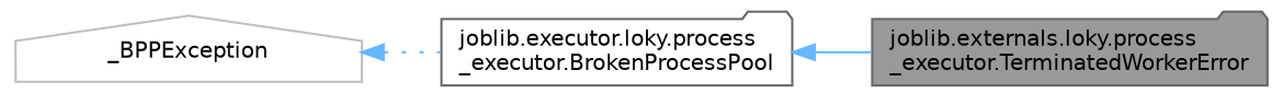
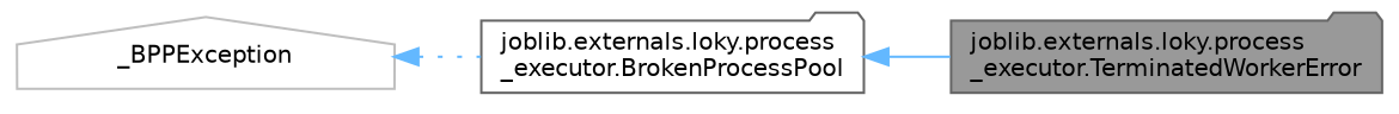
  digraph {
    rankdir=LR
    node [color=gray40 fillcolor=white fontname=Helvetica fontsize=10 shape=folder style=filled]
    edge [color=steelblue1 dir=back fontname=Helvetica fontsize=10 labelfontname=Helvetica labelfontsize=10]
    n1 [fillcolor=grey60 fontcolor=black height=0.2 label="joblib.externals.loky.process\l_executor.TerminatedWorkerError" width=0.4]
-   n2 [height=0.2 label="joblib.executor.loky.process\l_executor.BrokenProcessPool" width=0.4]
+   n2 [height=0.2 label="joblib.externals.loky.process\l_executor.BrokenProcessPool" width=0.4]
    n3 [color=grey75 height=0.2 label=_BPPException shape=house width=0.4]
    n2 -> n1 [style=solid]
    n3 -> n2 [style=dotted]
  }
